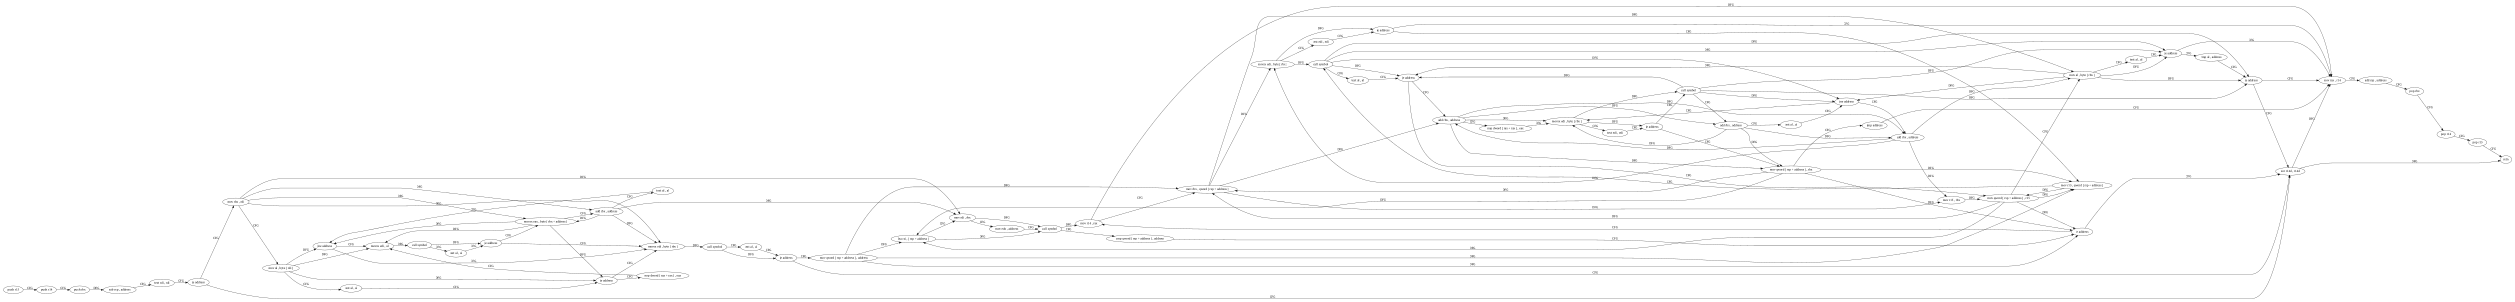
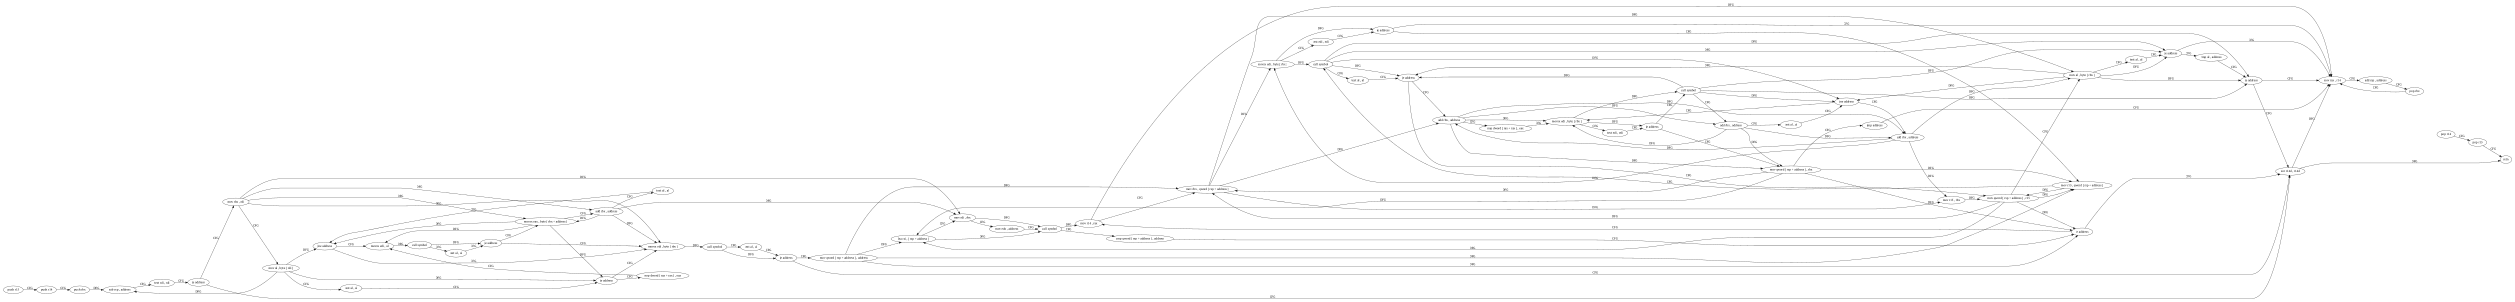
  digraph {
    fontname="PT Serif"
    rankdir=LR
    node [fontname="PT Serif"]
    edge [fontname="PT Serif"]
    n1 [label="push r15"]
    n2 [label="push r14"]
    n3 [label="push rbx"]
    n4 [label="sub rsp , address"]
    n5 [label="test rdi , rdi"]
    n6 [label="je address"]
    n7 [label="xor r14d , r14d"]
    n8 [label="mov rbx , rdi"]
    n9 [label="mov rax , r14"]
    n10 [label=retn]
    n11 [label="mov al , byte [ rdi ]"]
    n12 [label="movsx edi , byte [ rbx ]"]
    n13 [label="mov rdi , rbx"]
    n14 [label="movzx eax , byte [ rbx + address ]"]
    n15 [label="add rbx , address"]
    n16 [label="add rsp , address"]
    n17 [label="test al , al"]
    n18 [label="je address"]
    n19 [label="movsx edi , al"]
    n20 [label="jne address"]
    n21 [label="call symbol"]
    n22 [label="call symbol"]
    n23 [label="mov edx , address"]
    n24 [label="test al , al"]
    n25 [label="pop rbx"]
    n26 [label="nop dword [ rax + rax ] , eax"]
    n27 [label="call symbol"]
    n28 [label="test al , al"]
    n29 [label="je address"]
    n30 [label="mov qword [ rsp + address ] , address"]
    n31 [label="lea rsi , [ rsp + address ]"]
    n32 [label="je address"]
    n33 [label="mov rbx , qword [ rsp + address ]"]
    n34 [label="mov r15 , qword [ rsp + address ]"]
    n35 [label="mov r14 , rax"]
    n36 [label="movsx edi , byte [ rbx ]"]
    n37 [label="add rbx , address"]
    n38 [label="mov al , byte [ rbx ]"]
    n39 [label="mov r15 , rbx"]
    n40 [label="call symbol"]
    n41 [label="mov qword [ rsp + address ] , r15"]
    n42 [label="test al , al"]
    n43 [label="je address"]
    n44 [label="cmp qword [ rsp + address ] , address"]
    n45 [label="test edi , edi"]
    n46 [label="je address"]
    n47 [label="nop dword [ rax + rax ] , eax"]
    n48 [label="movsx edi , byte [ rbx ]"]
    n49 [label="mov qword [ rsp + address ] , rbx"]
    n50 [label="add rbx , address"]
    n51 [label="add rbx , address"]
    n52 [label="je address"]
    n53 [label="je address"]
    n54 [label="je address"]
    n55 [label="jne address"]
    n56 [label="test al , al"]
    n57 [label="test al , al"]
    n58 [label="pop r14"]
    n59 [label="pop r15"]
    n60 [label="cmp al , address"]
    n61 [label="call symbol"]
    n62 [label="test edi , edi"]
    n63 [label="je address"]
    n64 [label="jmp address"]
    n65 [label="test al , al"]
    n1 -> n2 [label=CFG]
    n2 -> n3 [label=CFG]
    n3 -> n4 [label=DFG]
    n4 -> n5 [label=CFG]
    n5 -> n6 [label=CFG]
    n6 -> n7 [label=CFG]
    n6 -> n8 [label=CFG]
    n7 -> n9 [label=DFG]
    n7 -> n10 [label=DFG]
    n8 -> n11 [label=CFG]
    n8 -> n12 [label=DFG]
    n8 -> n13 [label=DFG]
    n8 -> n14 [label=DFG]
    n8 -> n15 [label=DFG]
    n9 -> n16 [label=CFG]
    n11 -> n17 [label=CFG]
    n11 -> n18 [label=DFG]
-   n11 -> n19 [label=DFG]
+   n11 -> n4 [label=DFG]
    n11 -> n20 [label=DFG]
    n12 -> n21 [label=DFG]
    n13 -> n22 [label=DFG]
    n13 -> n23 [label=CFG]
    n14 -> n15 [label=CFG]
    n14 -> n18 [label=DFG]
    n14 -> n19 [label=DFG]
    n14 -> n20 [label=DFG]
    n15 -> n12 [label=DFG]
    n15 -> n13 [label=DFG]
    n15 -> n14 [label=DFG]
    n15 -> n24 [label=CFG]
    n16 -> n25 [label=CFG]
    n17 -> n18 [label=CFG]
    n18 -> n12 [label=CFG]
    n18 -> n26 [label=CFG]
    n19 -> n27 [label=DFG]
    n20 -> n12 [label=CFG]
    n20 -> n19 [label=CFG]
    n21 -> n28 [label=CFG]
    n21 -> n29 [label=DFG]
    n22 -> n35 [label=DFG]
    n22 -> n44 [label=CFG]
    n23 -> n22 [label=CFG]
    n24 -> n20 [label=CFG]
-   n25 -> n58 [label=CFG]
+   n25 -> n9 [label=CFG]
    n26 -> n19 [label=CFG]
    n27 -> n42 [label=CFG]
    n27 -> n43 [label=DFG]
    n28 -> n29 [label=CFG]
    n29 -> n7 [label=CFG]
    n29 -> n30 [label=CFG]
    n30 -> n31 [label=DFG]
    n30 -> n32 [label=DFG]
    n30 -> n33 [label=DFG]
    n30 -> n34 [label=DFG]
    n31 -> n13 [label=CFG]
    n31 -> n22 [label=DFG]
    n32 -> n7 [label=CFG]
    n32 -> n35 [label=CFG]
    n33 -> n36 [label=DFG]
    n33 -> n37 [label=DFG]
    n33 -> n38 [label=DFG]
    n33 -> n39 [label=DFG]
    n34 -> n40 [label=CFG]
    n34 -> n41 [label=DFG]
    n35 -> n9 [label=DFG]
    n35 -> n33 [label=CFG]
    n36 -> n40 [label=DFG]
    n36 -> n45 [label=CFG]
    n36 -> n46 [label=DFG]
    n37 -> n47 [label=CFG]
    n37 -> n48 [label=DFG]
    n37 -> n49 [label=DFG]
    n37 -> n50 [label=DFG]
    n37 -> n51 [label=DFG]
    n38 -> n52 [label=DFG]
    n38 -> n53 [label=DFG]
    n38 -> n54 [label=DFG]
    n38 -> n55 [label=DFG]
    n38 -> n56 [label=CFG]
    n39 -> n41 [label=DFG]
    n40 -> n52 [label=DFG]
    n40 -> n53 [label=DFG]
    n40 -> n54 [label=DFG]
    n40 -> n55 [label=DFG]
    n40 -> n57 [label=CFG]
    n41 -> n31 [label=DFG]
    n41 -> n32 [label=DFG]
    n41 -> n33 [label=DFG]
    n41 -> n34 [label=DFG]
    n41 -> n38 [label=CFG]
    n42 -> n43 [label=CFG]
    n43 -> n12 [label=CFG]
    n43 -> n14 [label=CFG]
    n44 -> n32 [label=CFG]
    n45 -> n46 [label=CFG]
    n46 -> n9 [label=CFG]
    n46 -> n34 [label=CFG]
    n47 -> n48 [label=CFG]
    n48 -> n61 [label=DFG]
    n48 -> n62 [label=CFG]
    n48 -> n63 [label=DFG]
    n49 -> n31 [label=DFG]
    n49 -> n32 [label=DFG]
    n49 -> n33 [label=DFG]
    n49 -> n34 [label=DFG]
    n49 -> n64 [label=CFG]
    n50 -> n48 [label=DFG]
    n50 -> n49 [label=DFG]
    n50 -> n51 [label=DFG]
    n50 -> n65 [label=CFG]
    n51 -> n36 [label=DFG]
    n51 -> n37 [label=DFG]
    n51 -> n38 [label=DFG]
    n51 -> n39 [label=DFG]
    n52 -> n37 [label=CFG]
    n52 -> n41 [label=CFG]
    n53 -> n9 [label=CFG]
    n53 -> n60 [label=CFG]
    n54 -> n7 [label=CFG]
    n54 -> n9 [label=CFG]
    n55 -> n48 [label=CFG]
    n55 -> n51 [label=CFG]
    n56 -> n53 [label=CFG]
    n57 -> n52 [label=CFG]
    n58 -> n59 [label=CFG]
    n59 -> n10 [label=CFG]
    n60 -> n54 [label=CFG]
    n61 -> n50 [label=CFG]
    n61 -> n52 [label=DFG]
    n61 -> n53 [label=DFG]
    n61 -> n54 [label=DFG]
    n61 -> n55 [label=DFG]
    n62 -> n63 [label=CFG]
    n63 -> n49 [label=CFG]
    n63 -> n61 [label=CFG]
    n64 -> n9 [label=CFG]
    n65 -> n55 [label=CFG]
  }
